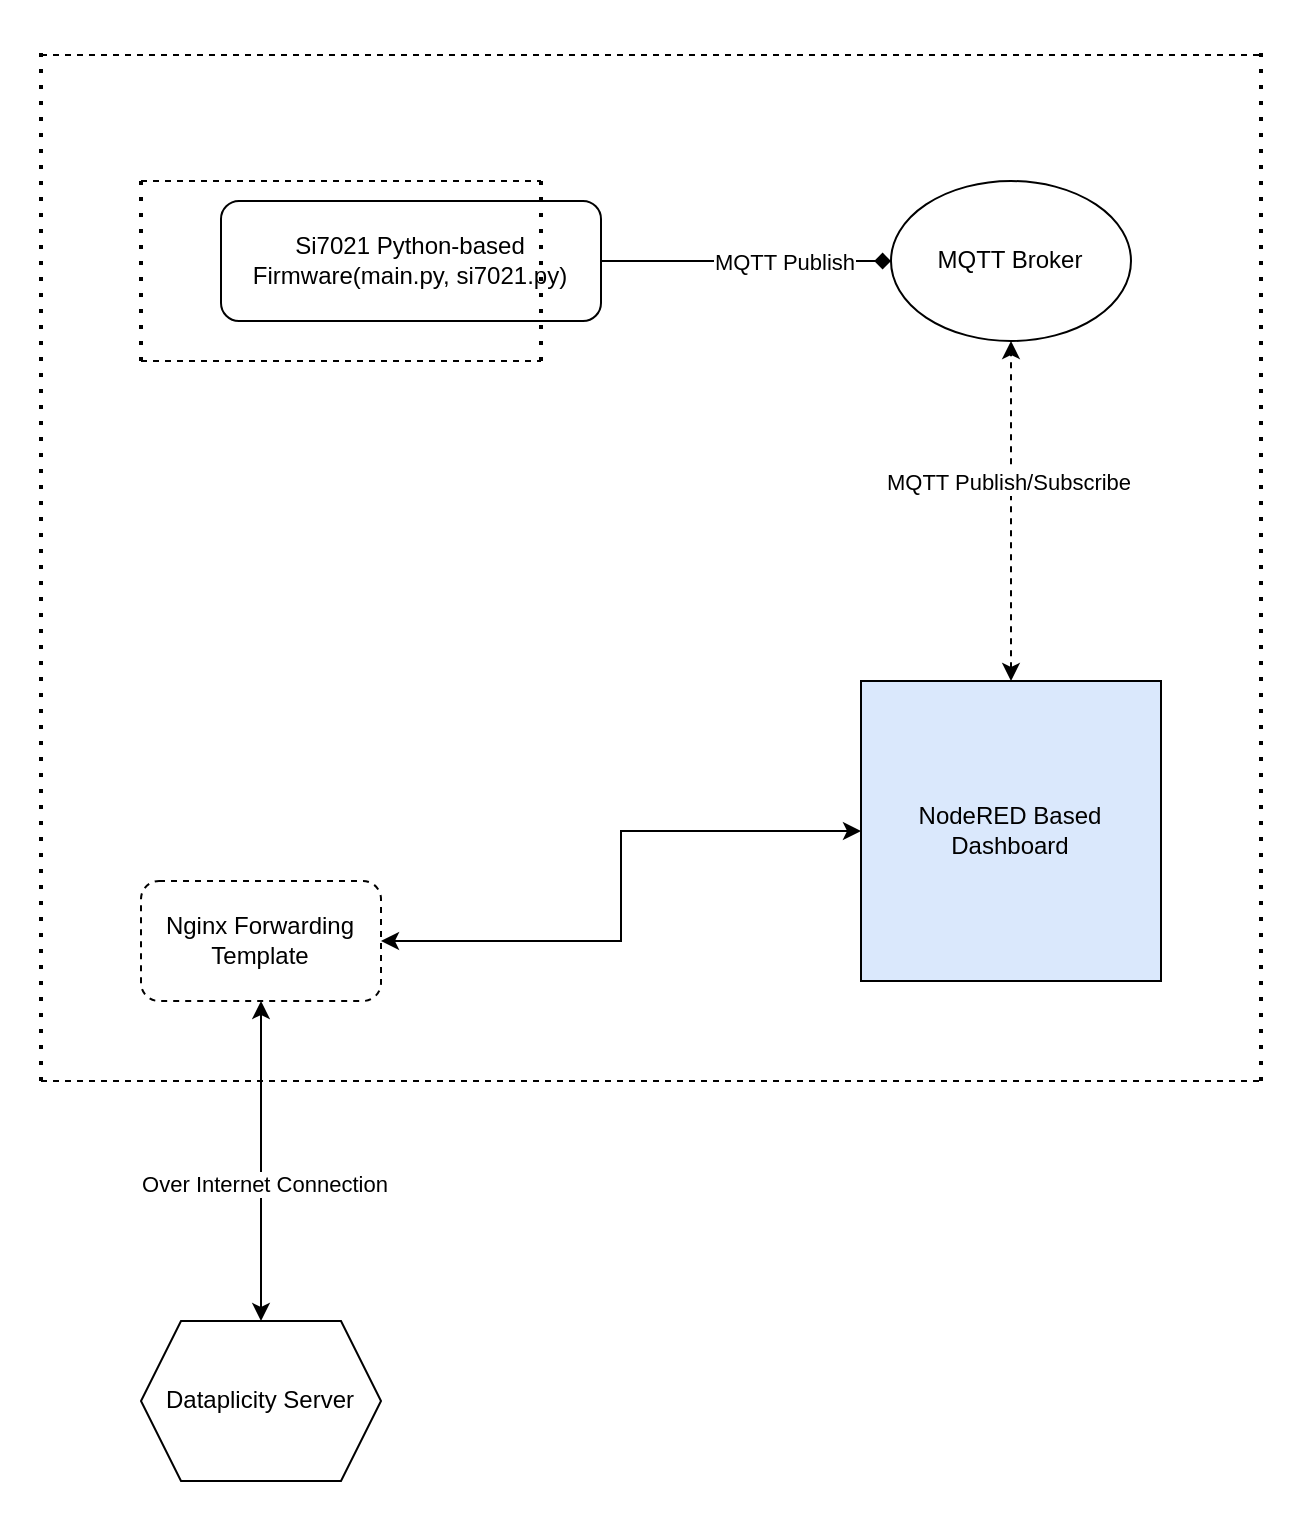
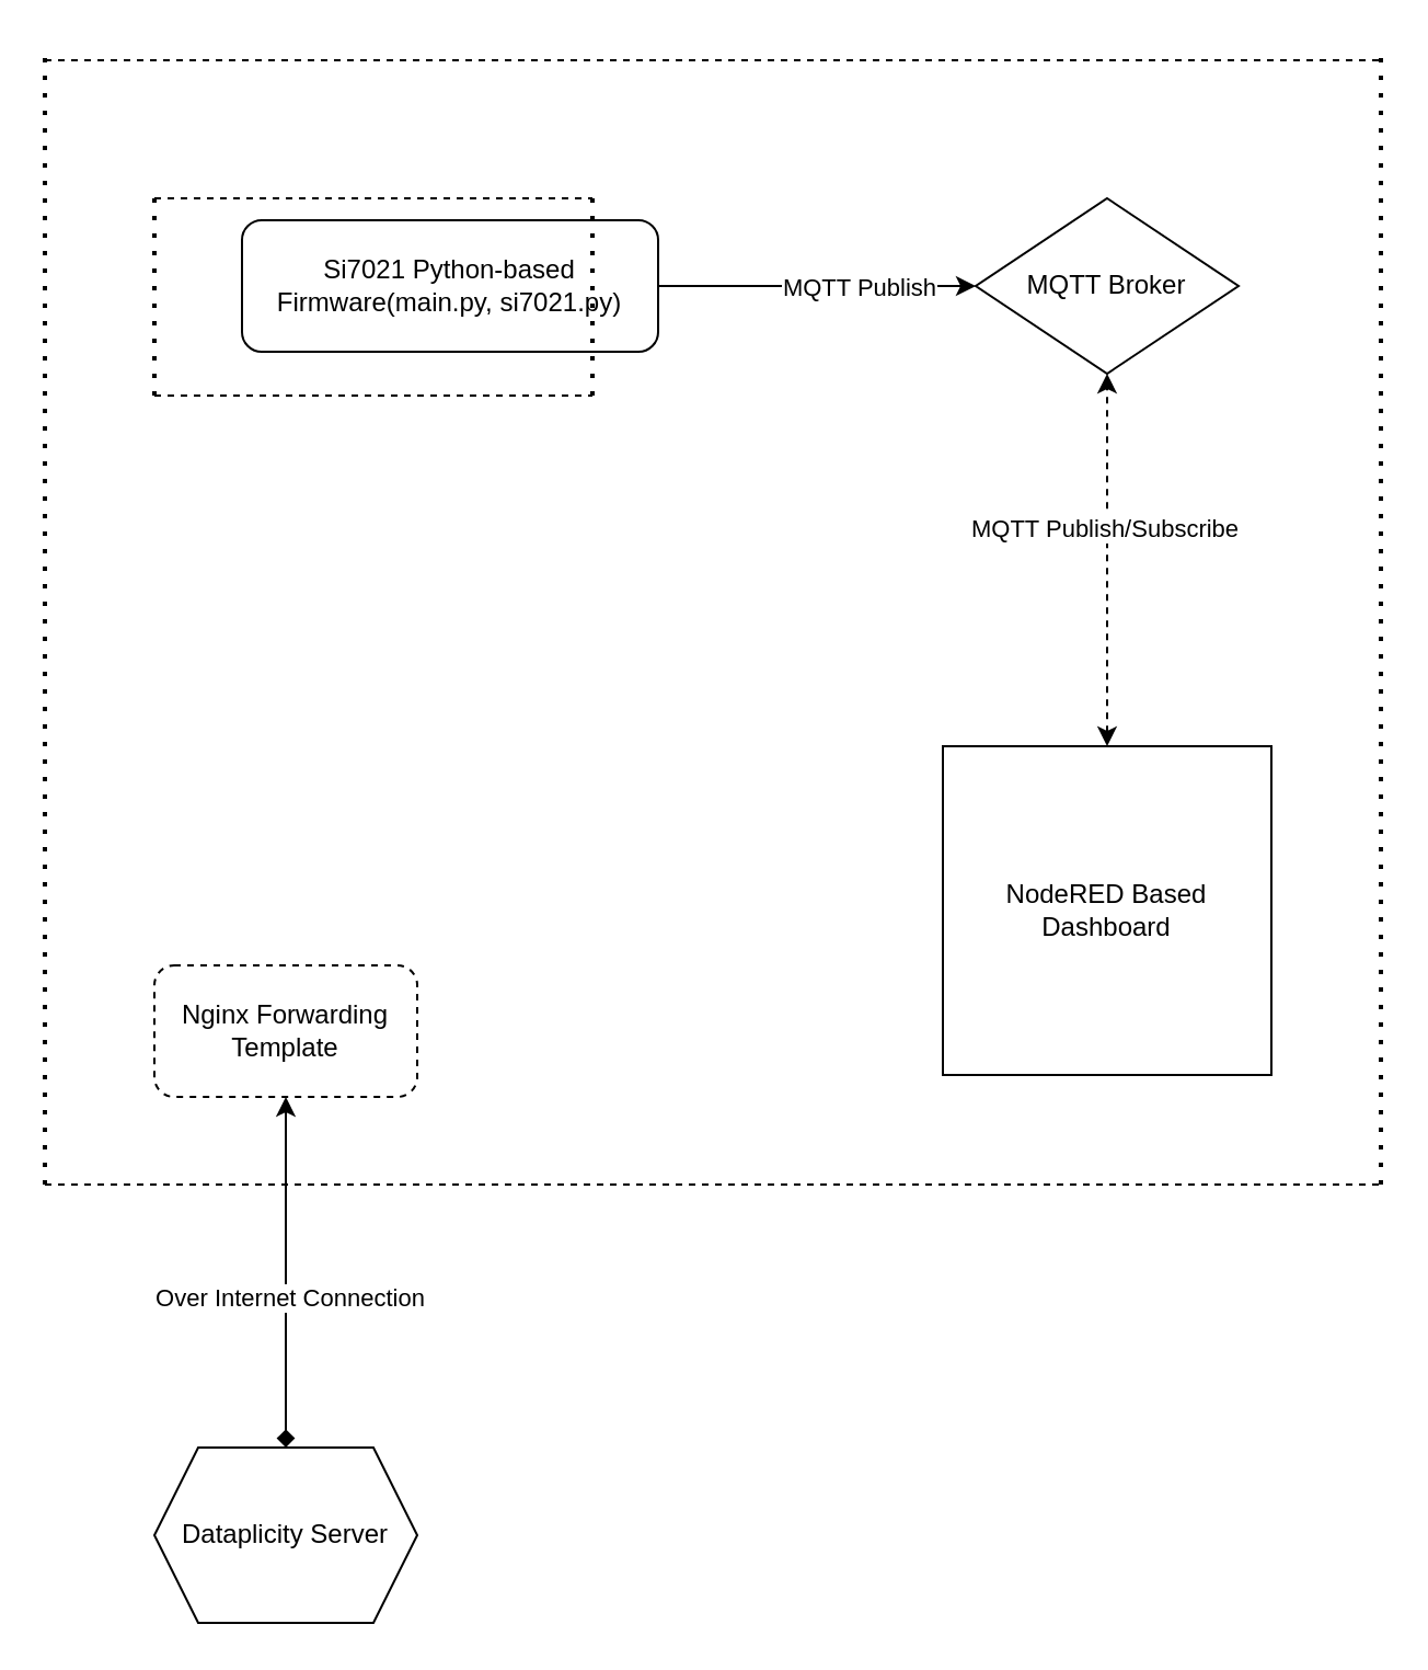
  <mxCell id="0" />
  <mxCell id="1" parent="0" />
  <mxCell id="2" style="edgeStyle=orthogonalEdgeStyle;rounded=0;orthogonalLoop=1;jettySize=auto;html=1;exitX=0.5;exitY=0;exitDx=0;exitDy=0;entryX=0.5;entryY=1;entryDx=0;entryDy=0;startArrow=classic;startFill=1;dashed=1;" edge="1" parent="1" source="4" target="5"><mxGeometry relative="1" as="geometry" /></mxCell>
  <mxCell id="3" value="MQTT Publish/Subscribe" style="edgeLabel;html=1;align=center;verticalAlign=middle;resizable=0;points=[];" vertex="1" connectable="0" parent="2"><mxGeometry x="0.181" y="2" relative="1" as="geometry"><mxPoint as="offset" /></mxGeometry></mxCell>
- <mxCell id="4" value="NodeRED Based Dashboard" style="whiteSpace=wrap;html=1;aspect=fixed;fillColor=#dae8fc;" vertex="1" parent="1"><mxGeometry x="430" y="340" width="150" height="150" as="geometry" /></mxCell>
- <mxCell id="5" value="MQTT Broker" style="ellipse;whiteSpace=wrap;html=1;" vertex="1" parent="1"><mxGeometry x="445" y="90" width="120" height="80" as="geometry" /></mxCell>
- <mxCell id="6" style="edgeStyle=orthogonalEdgeStyle;rounded=0;orthogonalLoop=1;jettySize=auto;html=1;entryX=0;entryY=0.5;entryDx=0;entryDy=0;endArrow=diamond;" edge="1" parent="1" source="8" target="5"><mxGeometry relative="1" as="geometry" /></mxCell>
+ <mxCell id="4" value="NodeRED Based Dashboard" style="whiteSpace=wrap;html=1;aspect=fixed;" vertex="1" parent="1"><mxGeometry x="430" y="340" width="150" height="150" as="geometry" /></mxCell>
+ <mxCell id="5" value="MQTT Broker" style="rhombus;whiteSpace=wrap;html=1;" vertex="1" parent="1"><mxGeometry x="445" y="90" width="120" height="80" as="geometry" /></mxCell>
+ <mxCell id="6" style="edgeStyle=orthogonalEdgeStyle;rounded=0;orthogonalLoop=1;jettySize=auto;html=1;entryX=0;entryY=0.5;entryDx=0;entryDy=0;" edge="1" parent="1" source="8" target="5"><mxGeometry relative="1" as="geometry" /></mxCell>
  <mxCell id="7" value="MQTT Publish" style="edgeLabel;html=1;align=center;verticalAlign=middle;resizable=0;points=[];" vertex="1" connectable="0" parent="6"><mxGeometry x="-0.164" y="2" relative="1" as="geometry"><mxPoint x="30" y="2" as="offset" /></mxGeometry></mxCell>
  <mxCell id="8" value="Si7021 Python-based Firmware(main.py, si7021.py)" style="rounded=1;whiteSpace=wrap;html=1;" vertex="1" parent="1"><mxGeometry x="110" y="100" width="190" height="60" as="geometry" /></mxCell>
  <mxCell id="9" value="" style="endArrow=none;dashed=1;html=1;rounded=0;" edge="1" parent="1"><mxGeometry width="50" height="50" relative="1" as="geometry"><mxPoint x="70" y="90" as="sourcePoint" /><mxPoint x="270" y="90" as="targetPoint" /></mxGeometry></mxCell>
  <mxCell id="10" value="" style="endArrow=none;dashed=1;html=1;rounded=0;" edge="1" parent="1"><mxGeometry width="50" height="50" relative="1" as="geometry"><mxPoint x="70" y="180" as="sourcePoint" /><mxPoint x="270" y="180" as="targetPoint" /></mxGeometry></mxCell>
  <mxCell id="11" value="" style="endArrow=none;dashed=1;html=1;dashPattern=1 3;strokeWidth=2;rounded=0;" edge="1" parent="1"><mxGeometry width="50" height="50" relative="1" as="geometry"><mxPoint x="70" y="180" as="sourcePoint" /><mxPoint x="70" y="90" as="targetPoint" /></mxGeometry></mxCell>
  <mxCell id="12" value="" style="endArrow=none;dashed=1;html=1;dashPattern=1 3;strokeWidth=2;rounded=0;" edge="1" parent="1"><mxGeometry width="50" height="50" relative="1" as="geometry"><mxPoint x="270" y="180" as="sourcePoint" /><mxPoint x="270" y="90" as="targetPoint" /></mxGeometry></mxCell>
- <mxCell id="13" style="edgeStyle=orthogonalEdgeStyle;rounded=0;orthogonalLoop=1;jettySize=auto;html=1;entryX=0;entryY=0.5;entryDx=0;entryDy=0;startArrow=classic;startFill=1;" edge="1" parent="1" source="16" target="4"><mxGeometry relative="1" as="geometry" /></mxCell>
- <mxCell id="14" style="edgeStyle=orthogonalEdgeStyle;rounded=0;orthogonalLoop=1;jettySize=auto;html=1;entryX=0.5;entryY=0;entryDx=0;entryDy=0;startArrow=classic;startFill=1;" edge="1" parent="1" source="16" target="21"><mxGeometry relative="1" as="geometry" /></mxCell>
+ <mxCell id="14" style="edgeStyle=orthogonalEdgeStyle;rounded=0;orthogonalLoop=1;jettySize=auto;html=1;entryX=0.5;entryY=0;entryDx=0;entryDy=0;startArrow=classic;startFill=1;endArrow=diamond;" edge="1" parent="1" source="16" target="21"><mxGeometry relative="1" as="geometry" /></mxCell>
  <mxCell id="15" value="Over Internet Connection" style="edgeLabel;html=1;align=center;verticalAlign=middle;resizable=0;points=[];" vertex="1" connectable="0" parent="14"><mxGeometry x="0.142" y="1" relative="1" as="geometry"><mxPoint as="offset" /></mxGeometry></mxCell>
  <mxCell id="16" value="Nginx Forwarding Template" style="rounded=1;whiteSpace=wrap;html=1;dashed=1;" vertex="1" parent="1"><mxGeometry x="70" y="440" width="120" height="60" as="geometry" /></mxCell>
  <mxCell id="17" value="" style="endArrow=none;dashed=1;html=1;dashPattern=1 3;strokeWidth=2;rounded=0;" edge="1" parent="1"><mxGeometry width="50" height="50" relative="1" as="geometry"><mxPoint x="20" y="540" as="sourcePoint" /><mxPoint x="20" y="20" as="targetPoint" /></mxGeometry></mxCell>
  <mxCell id="18" value="" style="endArrow=none;dashed=1;html=1;dashPattern=1 3;strokeWidth=2;rounded=0;" edge="1" parent="1"><mxGeometry width="50" height="50" relative="1" as="geometry"><mxPoint x="630" y="540" as="sourcePoint" /><mxPoint x="630" y="20" as="targetPoint" /></mxGeometry></mxCell>
  <mxCell id="19" value="" style="endArrow=none;dashed=1;html=1;rounded=0;" edge="1" parent="1"><mxGeometry width="50" height="50" relative="1" as="geometry"><mxPoint x="20" y="540" as="sourcePoint" /><mxPoint x="630" y="540" as="targetPoint" /></mxGeometry></mxCell>
  <mxCell id="20" value="" style="endArrow=none;dashed=1;html=1;rounded=0;" edge="1" parent="1"><mxGeometry width="50" height="50" relative="1" as="geometry"><mxPoint x="20" y="27" as="sourcePoint" /><mxPoint x="630" y="27" as="targetPoint" /></mxGeometry></mxCell>
  <mxCell id="21" value="Dataplicity Server" style="shape=hexagon;perimeter=hexagonPerimeter2;whiteSpace=wrap;html=1;fixedSize=1;" vertex="1" parent="1"><mxGeometry x="70" y="660" width="120" height="80" as="geometry" /></mxCell>
